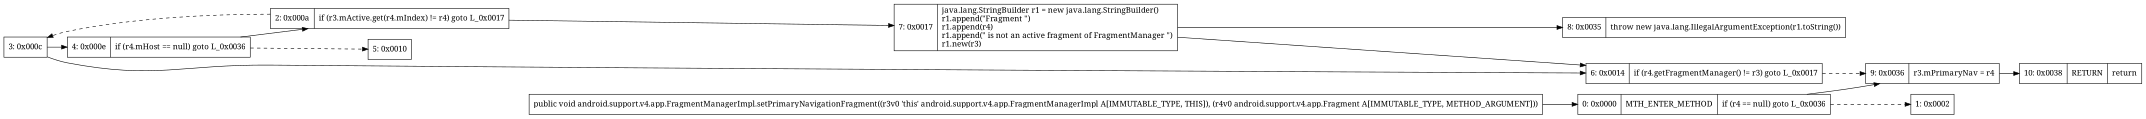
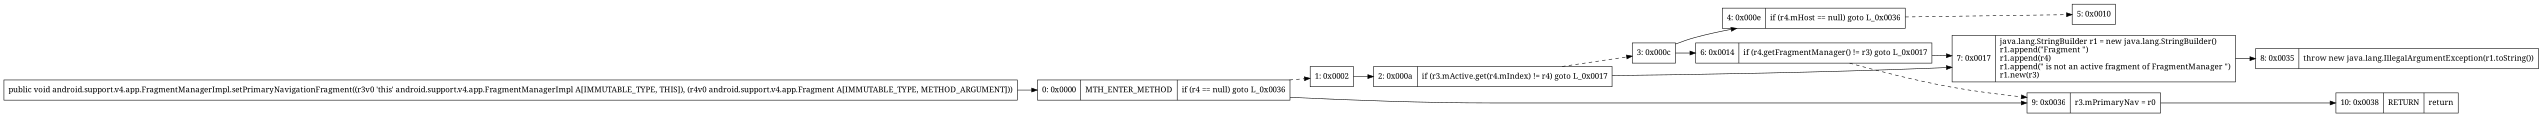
  digraph {
    fontname="Noto Serif"
    rankdir=LR
    node [fontname="Noto Serif" shape=record]
    edge [fontname="Noto Serif"]
    n1 [label="{0\:\ 0x0000|MTH_ENTER_METHOD\l|if (r4 == null) goto L_0x0036\l}"]
    n2 [label="{1\:\ 0x0002}"]
-   n3 [label="{9\:\ 0x0036|r3.mPrimaryNav = r4\l}"]
+   n3 [label="{9\:\ 0x0036|r3.mPrimaryNav = r0\l}"]
    n4 [label="{2\:\ 0x000a|if (r3.mActive.get(r4.mIndex) != r4) goto L_0x0017\l}"]
    n5 [label="{10\:\ 0x0038|RETURN\l|return\l}"]
    n6 [label="{3\:\ 0x000c}"]
    n7 [label="{7\:\ 0x0017|java.lang.StringBuilder r1 = new java.lang.StringBuilder()\lr1.append(\"Fragment \")\lr1.append(r4)\lr1.append(\" is not an active fragment of FragmentManager \")\lr1.new(r3)\l}"]
    n8 [label="{4\:\ 0x000e|if (r4.mHost == null) goto L_0x0036\l}"]
    n9 [label="{6\:\ 0x0014|if (r4.getFragmentManager() != r3) goto L_0x0017\l}"]
    n10 [label="{8\:\ 0x0035|throw new java.lang.IllegalArgumentException(r1.toString())\l}"]
    n11 [label="{5\:\ 0x0010}"]
    n12 [label="{public void android.support.v4.app.FragmentManagerImpl.setPrimaryNavigationFragment((r3v0 'this' android.support.v4.app.FragmentManagerImpl A[IMMUTABLE_TYPE, THIS]), (r4v0 android.support.v4.app.Fragment A[IMMUTABLE_TYPE, METHOD_ARGUMENT])) }"]
    n1 -> n2 [style=dashed]
    n1 -> n3
-   n8 -> n4
+   n2 -> n4
    n3 -> n5
    n4 -> n6 [style=dashed]
    n4 -> n7
    n6 -> n8
    n6 -> n9
    n7 -> n10
    n8 -> n11 [style=dashed]
    n9 -> n3 [style=dashed]
-   n7 -> n9
+   n9 -> n7
    n12 -> n1
  }
